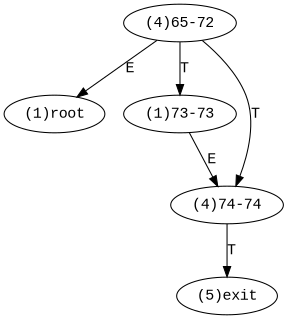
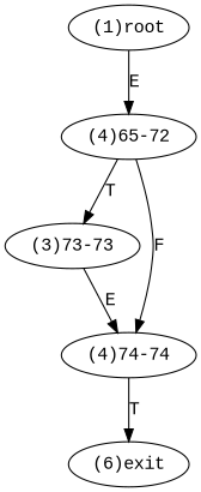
  digraph {
    fontname="Liberation Mono"
    node [fontname="Liberation Mono"]
    edge [fontname="Liberation Mono"]
    n1 [label="(1)root"]
    n2 [label="(4)65-72"]
-   n3 [label="(1)73-73"]
+   n3 [label="(3)73-73"]
    n4 [label="(4)74-74"]
-   n5 [label="(5)exit"]
-   n2 -> n1 [label=E]
+   n5 [label="(6)exit"]
+   n1 -> n2 [label=E]
    n2 -> n3 [label=T]
-   n2 -> n4 [label=T]
+   n2 -> n4 [label=F]
    n3 -> n4 [label=E]
    n4 -> n5 [label=T]
  }
